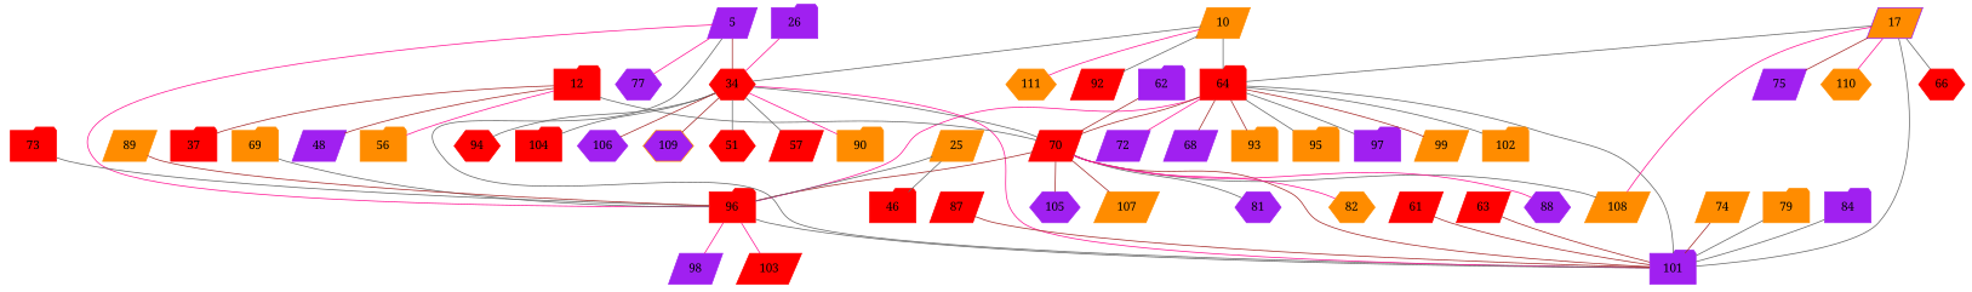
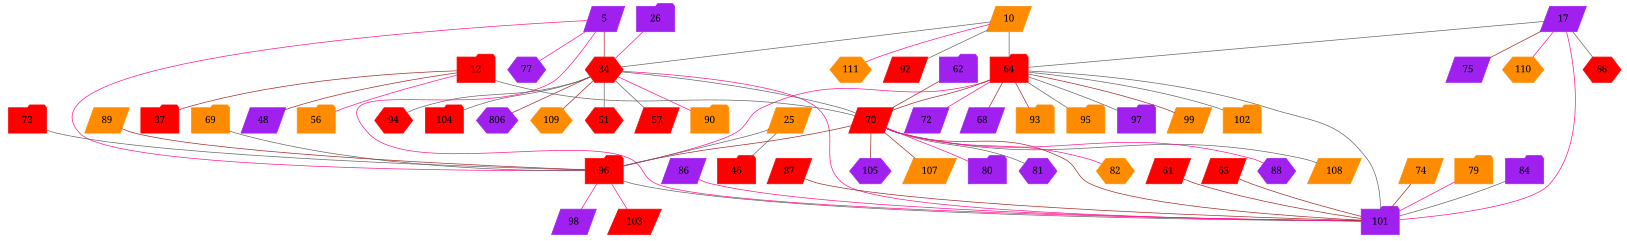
  graph {
    fontname="Noto Serif"
    node [color=purple fontname="Noto Serif" shape=parallelogram style=filled]
    edge [color=gray40 fontname="Noto Serif"]
    5 [super="+4"]
    34 [color=red shape=hexagon super="+3"]
    77 [shape=hexagon]
    96 [color=red shape=folder super="+24+44+54+67+22+68"]
    101 [shape=folder super="+38+40+43+52"]
    70 [color=red super="+45+50+53"]
    51 [color=red shape=hexagon super="+27"]
    57 [color=red]
    90 [color=darkorange shape=folder]
    94 [color=red shape=hexagon super="+83"]
    104 [color=red shape=folder]
-   106 [shape=hexagon]
-   109 [color=darkorange shape=hexagon fillcolor=purple]
+   106 [shape=hexagon label=806]
+   109 [color=darkorange shape=hexagon]
    98
    103 [color=red]
    10 [color=darkorange super="+6"]
    64 [color=red shape=folder super="+9+41+42+58"]
    92 [color=red]
    111 [color=darkorange shape=hexagon]
    72 [super="+65"]
    n21 [label=68]
    93 [color=darkorange shape=folder super="+91"]
    95 [color=darkorange shape=folder]
    97 [shape=folder]
    99 [color=darkorange super="+36+71+85"]
    102 [color=darkorange shape=folder]
    12 [color=red shape=folder super="+11"]
    37 [color=red shape=folder]
    48
    56 [color=darkorange shape=folder]
    108 [color=darkorange super="+31+47"]
+   80 [shape=folder]
    81 [shape=hexagon]
    82 [color=darkorange shape=hexagon super="+29"]
    88 [shape=hexagon]
    105 [shape=hexagon super="+59"]
    107 [color=darkorange]
-   17 [super="+16" fillcolor=darkorange]
+   17 [super="+16"]
    66 [color=red shape=hexagon]
    75
    110 [color=darkorange shape=hexagon super="+100"]
    25 [color=darkorange super="+21"]
    46 [color=red shape=folder]
    26 [shape=folder]
    61 [color=red]
    62 [shape=folder super="+60"]
    63 [color=red super="+32"]
    69 [color=darkorange shape=folder]
    73 [color=red shape=folder super="+55"]
    74 [color=darkorange]
    79 [color=darkorange shape=folder]
    84 [shape=folder]
+   86
    87 [color=red]
    89 [color=darkorange]
    5 -- 34 [color=brown weight=6]
    5 -- 77 [color=deeppink]
    5 -- 96 [color=deeppink]
-   5 -- 101
+   5 -- 101 [color=deeppink]
    34 -- 101 [color=deeppink weight=2]
    34 -- 70
    34 -- 51
    34 -- 57
    34 -- 90 [color=deeppink]
    34 -- 94
    34 -- 104
    34 -- 106 [color=brown]
    34 -- 109 [color=brown]
    96 -- 101
    96 -- 98 [color=deeppink]
    96 -- 103 [color=deeppink]
    70 -- 96 [color=brown]
    70 -- 101 [color=brown]
    70 -- 108
+   70 -- 80 [color=deeppink]
    70 -- 81
    70 -- 82 [color=deeppink]
    70 -- 88 [color=deeppink]
    70 -- 105 [color=brown]
    70 -- 107 [color=brown]
    10 -- 34
    10 -- 64 [weight=6]
    10 -- 92
    10 -- 111 [color=deeppink]
    64 -- 96 [color=deeppink]
    64 -- 101
    64 -- 70 [color=brown weight=2]
    64 -- 72 [color=deeppink]
    64 -- n21 [color=brown]
    64 -- 93 [color=brown]
    64 -- 95
    64 -- 97
    64 -- 99 [color=brown]
    64 -- 102
    12 -- 70 [weight=6]
    12 -- 37 [color=brown]
    12 -- 48 [color=brown]
    12 -- 56 [color=deeppink]
-   17 -- 101 [weight=6]
+   17 -- 101 [color=deeppink weight=6]
    17 -- 64
-   17 -- 108 [color=deeppink]
    17 -- 66
    17 -- 75 [color=brown]
    17 -- 110 [color=deeppink]
    25 -- 96 [weight=6]
    25 -- 46
    26 -- 34 [color=deeppink]
    61 -- 101 [color=brown]
    62 -- 70 [color=brown]
    63 -- 101 [color=brown]
    69 -- 96
    73 -- 96
    74 -- 101 [color=brown]
-   79 -- 101
+   79 -- 101 [color=deeppink]
    84 -- 101
+   86 -- 101 [color=deeppink]
    87 -- 101 [color=brown]
    89 -- 96 [color=brown]
  }
